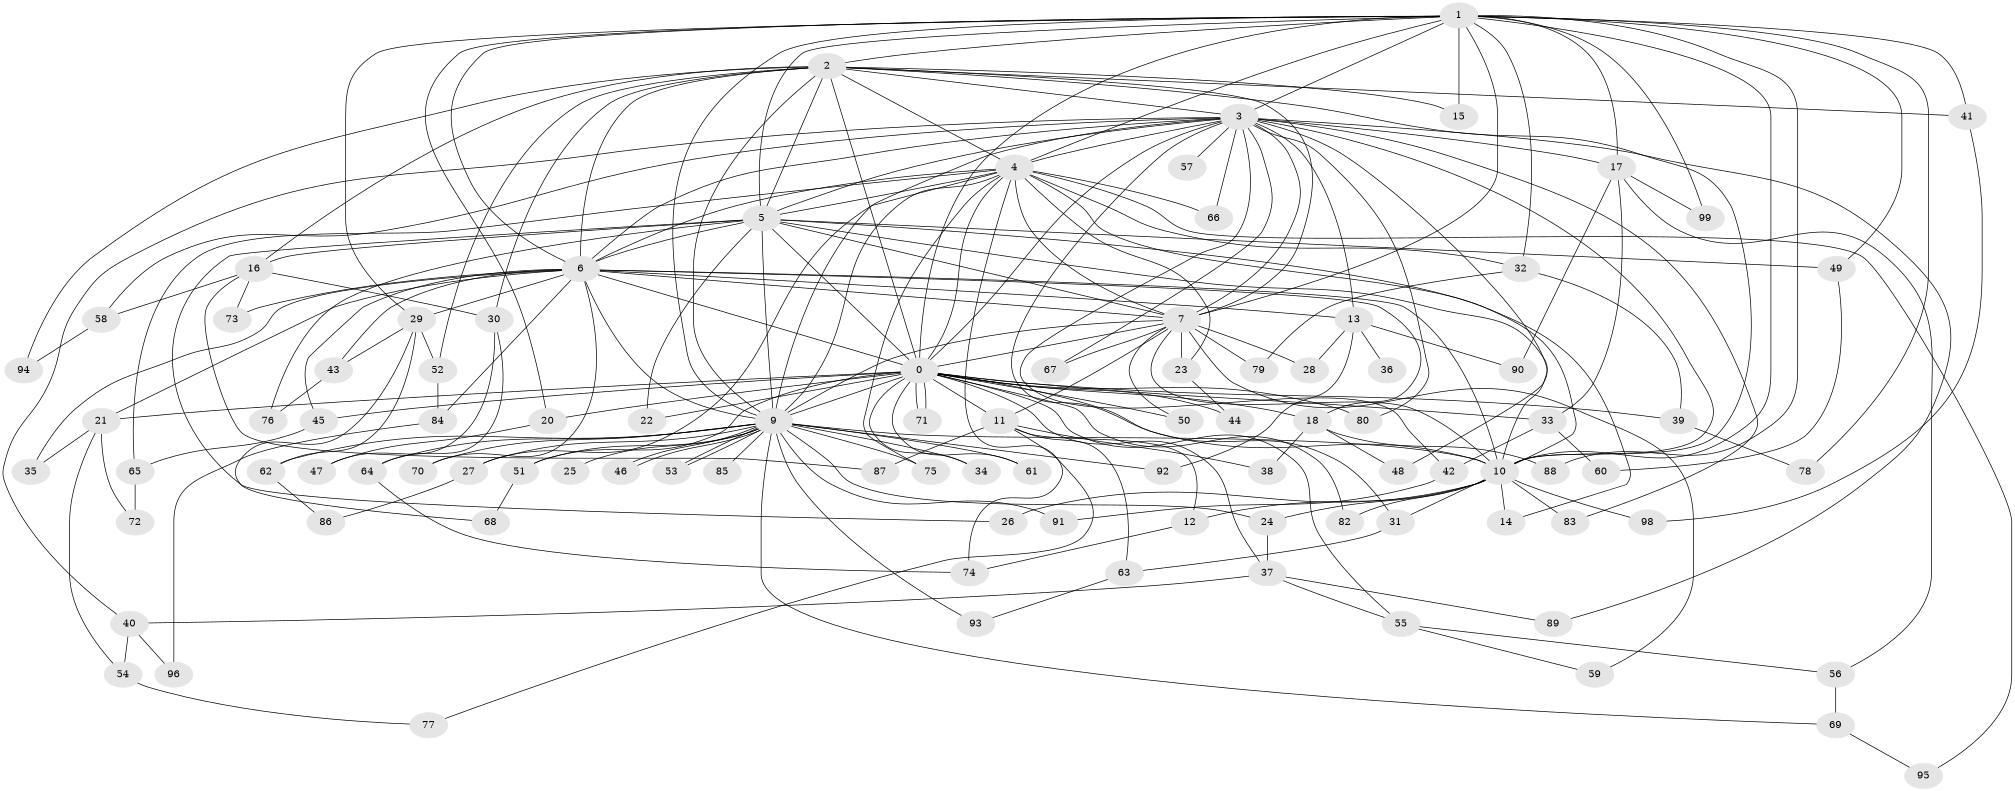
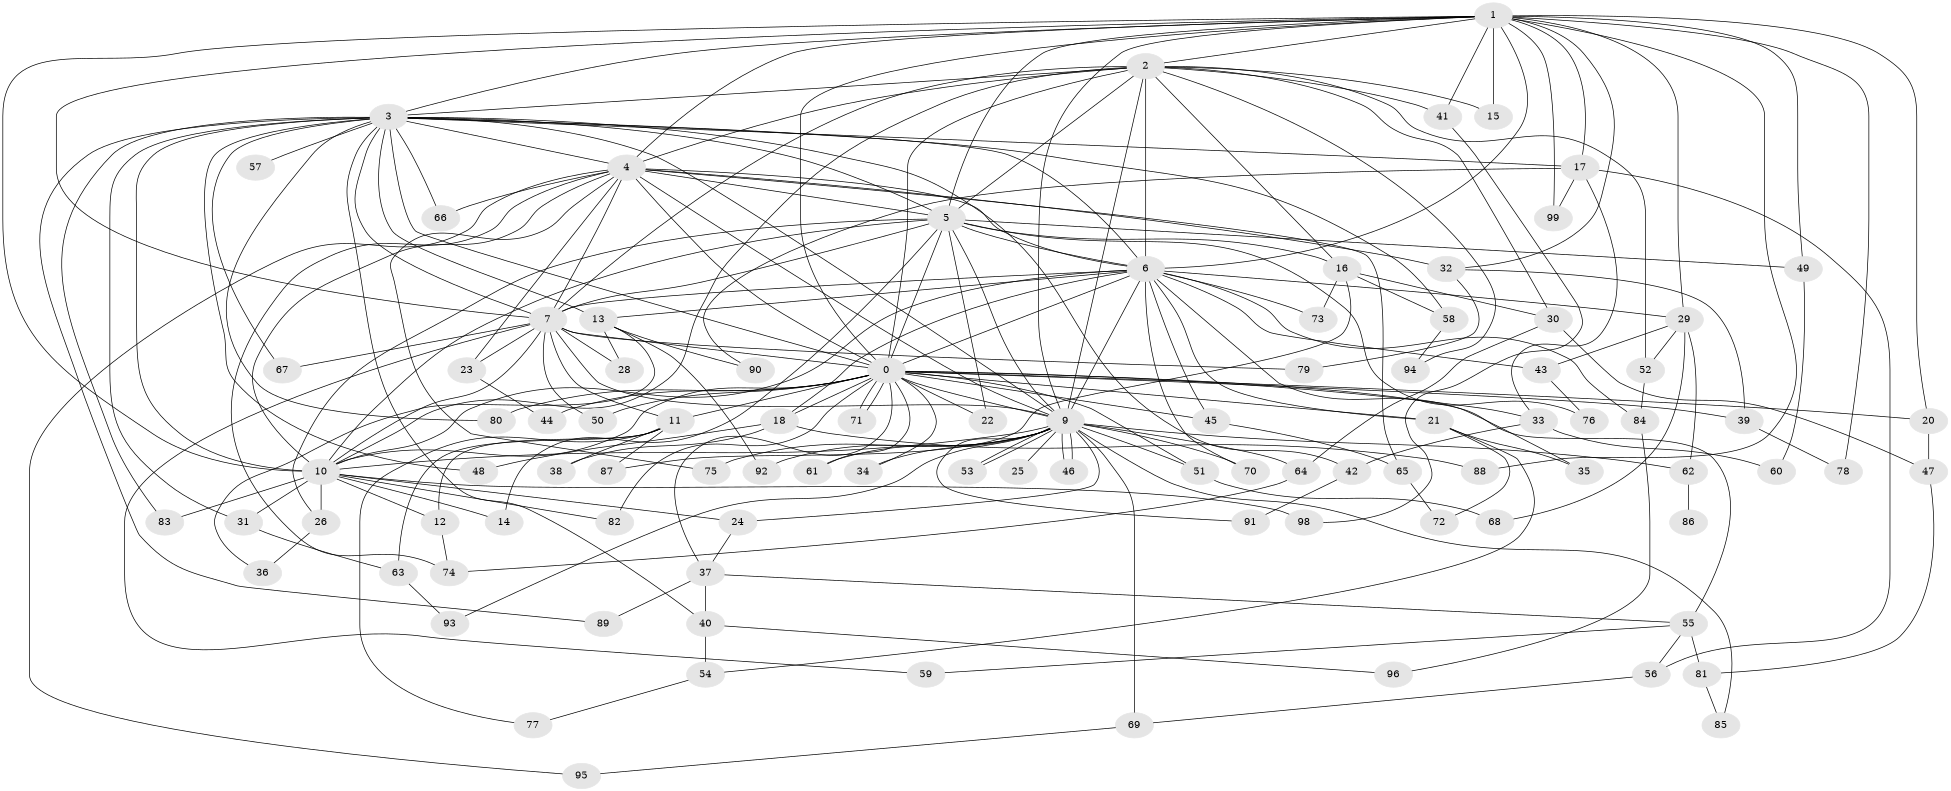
  graph {
    node [color=gray90 style=filled]
    1
    2
    3
    4
    5
    6
    7
    n8 [label=0]
    9
    10
    15
    17
    n13 [label=99]
    20
    29
    32
    41
    49
    78
    88
    16
    30
    52
    94
    13
    31
    40
    42
    48
    57
    58
    66
    67
    80
    83
    89
    23
-   27
    65
    75
    95
    74
    14
    22
    26
    76
    18
    21
    35
    43
    45
    70
    73
    84
    11
    28
    50
    59
    79
    33
    34
    37
    39
    44
    51
    55
    61
    71
    82
    25
    24
    46
    53
    62
    64
    69
    85
    91
    92
    93
    12
    98
    90
    56
    47
    68
    60
    87
    36
    63
    54
    96
    86
    72
    38
    77
+   81
    1 -- 2
    1 -- 3
    1 -- 4
    1 -- 5
    1 -- 6
    1 -- 7
    1 -- n8
    1 -- 9
    1 -- 10
    1 -- 15
    1 -- 17
    1 -- n13
    1 -- 20
    1 -- 29
    1 -- 32
    1 -- 41
    1 -- 49
    1 -- 78
    1 -- 88
    2 -- 3
    2 -- 4
    2 -- 5
    2 -- 6
    2 -- 7
    2 -- n8
    2 -- 9
    2 -- 10
    2 -- 15
    2 -- 41
    2 -- 16
    2 -- 30
    2 -- 52
    2 -- 94
    3 -- 4
    3 -- 5
    3 -- 6
    3 -- 7
    3 -- n8
    3 -- 9
    3 -- 10
    3 -- 17
    3 -- 13
    3 -- 31
    3 -- 40
    3 -- 42
    3 -- 48
    3 -- 57
    3 -- 58
    3 -- 66
    3 -- 67
    3 -- 80
    3 -- 83
    3 -- 89
    4 -- 5
    4 -- 6
    4 -- 7
    4 -- n8
    4 -- 9
    4 -- 10
    4 -- 32
    4 -- 66
    4 -- 23
-   4 -- 27
    4 -- 65
    4 -- 75
    4 -- 95
    4 -- 74
    5 -- 6
    5 -- 7
    5 -- n8
    5 -- 9
    5 -- 10
    5 -- 49
    5 -- 16
    5 -- 14
    5 -- 22
    5 -- 26
    5 -- 76
    6 -- 7
    6 -- n8
    6 -- 9
    6 -- 10
    6 -- 29
    6 -- 13
    6 -- 18
    6 -- 21
    6 -- 35
    6 -- 43
    6 -- 45
    6 -- 70
    6 -- 73
    6 -- 84
    7 -- n8
    7 -- 9
    7 -- 10
    7 -- 67
    7 -- 23
    7 -- 11
    7 -- 28
    7 -- 50
    7 -- 59
    7 -- 79
    n8 -- 9
    n8 -- 10
    n8 -- 20
    n8 -- 80
    n8 -- 22
    n8 -- 18
    n8 -- 21
    n8 -- 45
    n8 -- 11
    n8 -- 50
    n8 -- 33
    n8 -- 34
    n8 -- 37
    n8 -- 39
    n8 -- 44
    n8 -- 51
    n8 -- 55
    n8 -- 61
    n8 -- 71
    n8 -- 71
    n8 -- 82
    9 -- 10
-   9 -- 27
    9 -- 75
    9 -- 70
    9 -- 34
    9 -- 51
    9 -- 61
    9 -- 25
    9 -- 24
    9 -- 46
    9 -- 46
    9 -- 53
    9 -- 53
    9 -- 62
    9 -- 64
    9 -- 69
    9 -- 85
    9 -- 91
    9 -- 92
    9 -- 93
    10 -- 31
    10 -- 83
    10 -- 14
    10 -- 26
    10 -- 82
    10 -- 24
    10 -- 12
    10 -- 98
    17 -- n13
    17 -- 33
    17 -- 90
    17 -- 56
    20 -- 47
    29 -- 52
    29 -- 43
    29 -- 62
    29 -- 68
    32 -- 79
    32 -- 39
    41 -- 98
    49 -- 60
    16 -- 30
    16 -- 58
    16 -- 73
    16 -- 87
    30 -- 64
    30 -- 47
    52 -- 84
    13 -- 28
    13 -- 92
    13 -- 90
    13 -- 36
    31 -- 63
    40 -- 54
    40 -- 96
    42 -- 91
    58 -- 94
    23 -- 44
-   27 -- 86
    65 -- 72
+   26 -- 36
    18 -- 88
    18 -- 48
    18 -- 38
    21 -- 35
    21 -- 54
    21 -- 72
    43 -- 76
    45 -- 65
    84 -- 96
    11 -- 12
    11 -- 87
    11 -- 63
    11 -- 38
    11 -- 77
    33 -- 42
    33 -- 60
    37 -- 40
    37 -- 89
    37 -- 55
    39 -- 78
    51 -- 68
    55 -- 59
    55 -- 56
+   55 -- 81
    24 -- 37
    62 -- 86
    64 -- 74
    69 -- 95
    12 -- 74
    56 -- 69
+   47 -- 81
    63 -- 93
    54 -- 77
+   81 -- 85
  }
